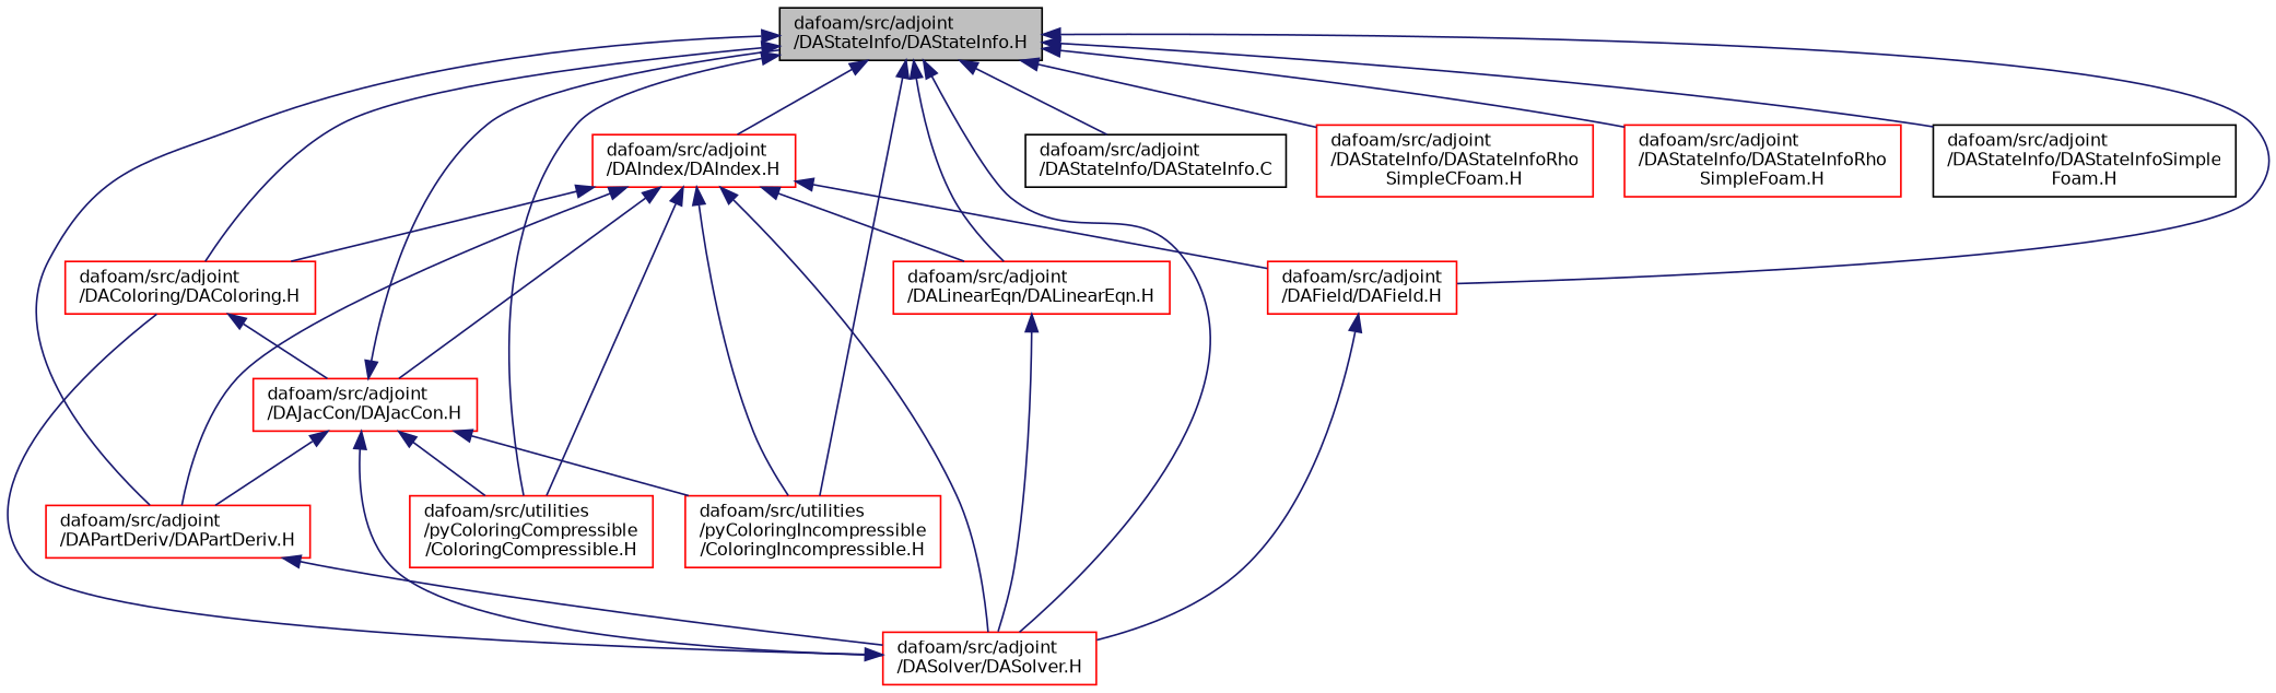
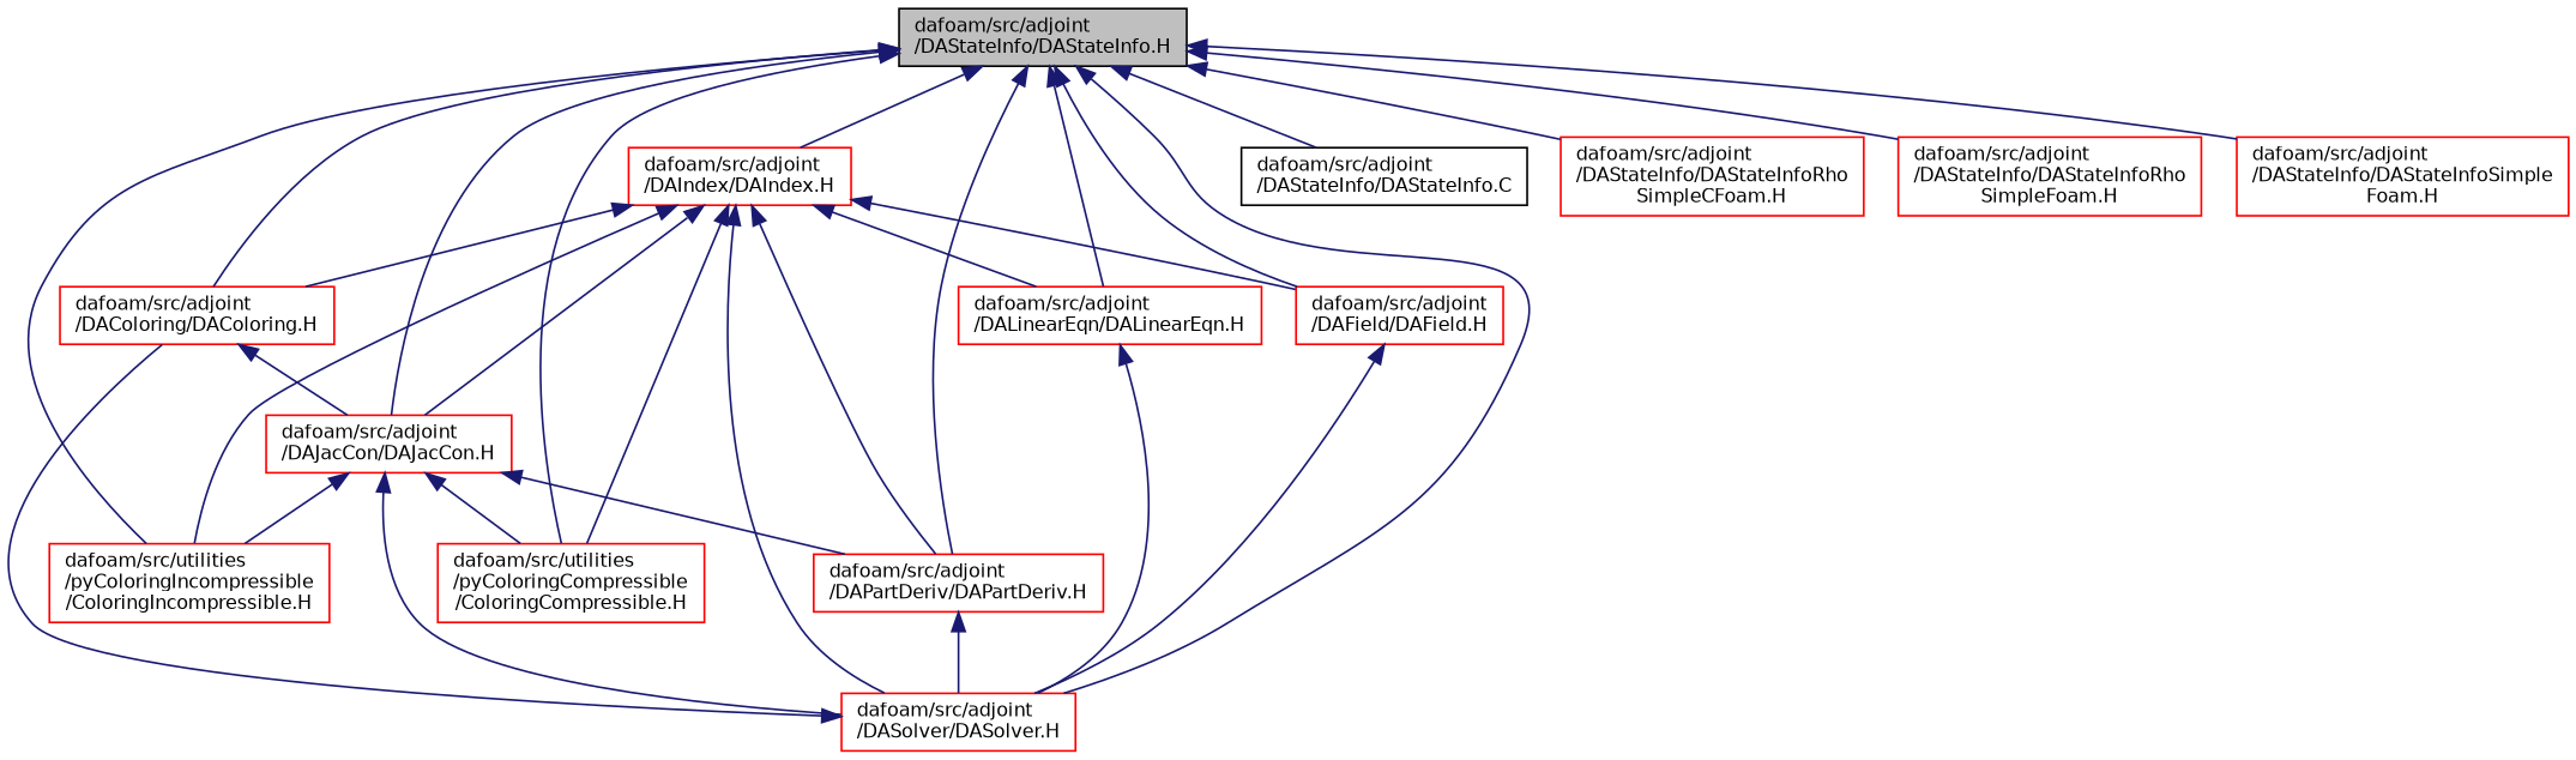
  digraph {
    node [color=red fontname=Helvetica fontsize=10 shape=record]
    edge [color=midnightblue dir=back fontname=Helvetica fontsize=10 labelfontname=Helvetica labelfontsize=10 style=solid]
    n1 [color=black fillcolor=grey75 fontcolor=black height=0.2 label="dafoam/src/adjoint\l/DAStateInfo/DAStateInfo.H" style=filled width=0.4]
    n2 [height=0.2 label="dafoam/src/adjoint\l/DAColoring/DAColoring.H" width=0.4]
    n3 [height=0.2 label="dafoam/src/adjoint\l/DAJacCon/DAJacCon.H" width=0.4]
    n4 [height=0.2 label="dafoam/src/adjoint\l/DAPartDeriv/DAPartDeriv.H" width=0.4]
    n5 [height=0.2 label="dafoam/src/adjoint\l/DASolver/DASolver.H" width=0.4]
    n6 [height=0.2 label="dafoam/src/utilities\l/pyColoringCompressible\l/ColoringCompressible.H" width=0.4]
    n7 [height=0.2 label="dafoam/src/utilities\l/pyColoringIncompressible\l/ColoringIncompressible.H" width=0.4]
    n8 [height=0.2 label="dafoam/src/adjoint\l/DAField/DAField.H" width=0.4]
    n9 [height=0.2 label="dafoam/src/adjoint\l/DAIndex/DAIndex.H" width=0.4]
    n10 [height=0.2 label="dafoam/src/adjoint\l/DALinearEqn/DALinearEqn.H" width=0.4]
    n11 [color=black height=0.2 label="dafoam/src/adjoint\l/DAStateInfo/DAStateInfo.C" width=0.4]
    n12 [height=0.2 label="dafoam/src/adjoint\l/DAStateInfo/DAStateInfoRho\lSimpleCFoam.H" width=0.4]
    n13 [height=0.2 label="dafoam/src/adjoint\l/DAStateInfo/DAStateInfoRho\lSimpleFoam.H" width=0.4]
-   n14 [color=black height=0.2 label="dafoam/src/adjoint\l/DAStateInfo/DAStateInfoSimple\lFoam.H" width=0.4]
+   n14 [height=0.2 label="dafoam/src/adjoint\l/DAStateInfo/DAStateInfoSimple\lFoam.H" width=0.4]
    n1 -> n2
-   n3 -> n1
+   n1 -> n3
    n1 -> n4
    n1 -> n5
    n1 -> n6
    n1 -> n7
    n1 -> n8
    n1 -> n9
    n1 -> n10
    n1 -> n11
    n1 -> n12
    n1 -> n13
    n1 -> n14
    n2 -> n3
    n3 -> n4
    n3 -> n5
    n3 -> n6
    n3 -> n7
    n4 -> n5
    n5 -> n2
    n8 -> n5
    n9 -> n2
    n9 -> n3
    n9 -> n4
    n9 -> n5
    n9 -> n6
    n9 -> n7
    n9 -> n8
    n9 -> n10
    n10 -> n5
  }
